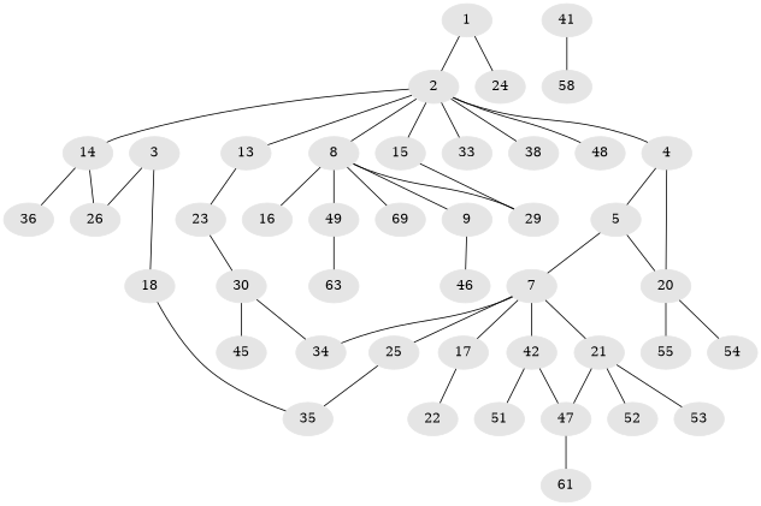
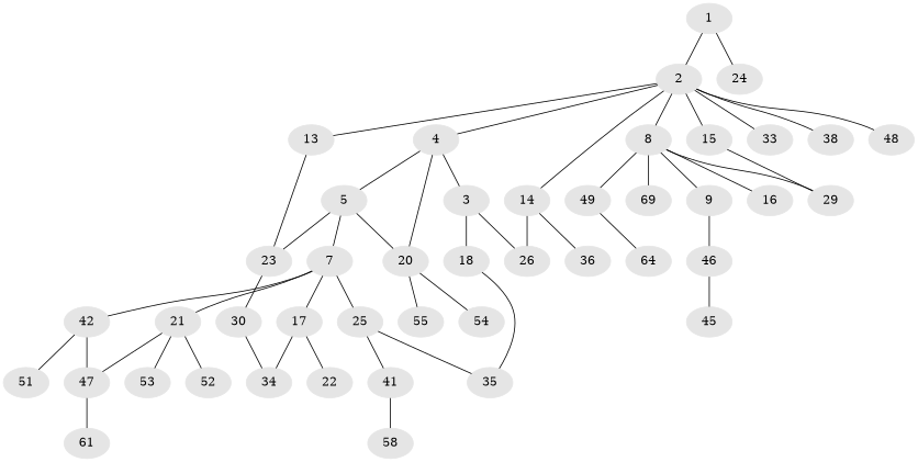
  graph {
    fontname="DejaVu Serif"
    node [color=gray90 fontname="DejaVu Serif" style=filled]
    edge [fontname="DejaVu Serif"]
    1 [super="+3"]
    2 [super="+31"]
    24
    4 [super="+43"]
    8 [super="+27"]
    13
    14 [super="+64"]
    15
    33
    38
    48
    5 [super="+11"]
    n13 [label=3 super="+10"]
    20 [super="+32"]
    9
    16
    29 [super="+70"]
    49 [super="+56"]
    69
    23 [super="+28"]
    26 [super="+44"]
    36 [super="+62"]
    7 [super="+12"]
    18 [super="+67"]
    54
    55
    17 [super="+19"]
    21 [super="+37"]
    25 [super="+59"]
    34 [super="+40"]
    42 [super="+60"]
    30 [super="+39"]
    35
    22 [super="+50"]
    47 [super="+57"]
    52
    53
    41
    51
    46
-   63
+   63 [label=64]
    61
    45
    58 [super="+66"]
    1 -- 2
    1 -- 24
    2 -- 4
    2 -- 8
    2 -- 13
    2 -- 14
    2 -- 15
    2 -- 33
    2 -- 38
    2 -- 48
    4 -- 5
+   4 -- n13
    4 -- 20
    8 -- 9
    8 -- 16
    8 -- 29
    8 -- 49
    8 -- 69
    13 -- 23
    14 -- 26 [weight=2]
    14 -- 36
    15 -- 29
    5 -- 20
+   5 -- 23
    5 -- 7
    n13 -- 26
    n13 -- 18
    20 -- 54
    20 -- 55
    9 -- 46
    49 -- 63
    23 -- 30
    7 -- 17
    7 -- 21
    7 -- 25
-   7 -- 34
+   17 -- 34
    7 -- 42
    18 -- 35
    17 -- 22
    21 -- 47
    21 -- 52
    21 -- 53
    25 -- 35
+   25 -- 41
    42 -- 47
    42 -- 51
    30 -- 34
-   30 -- 45
+   46 -- 45
    47 -- 61
    41 -- 58
  }
